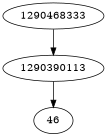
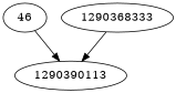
  strict digraph {
    1290390113
    46
-   1290368333 [label=1290468333]
-   1290390113 -> 46
+   1290368333
+   46 -> 1290390113
    1290368333 -> 1290390113
  }
